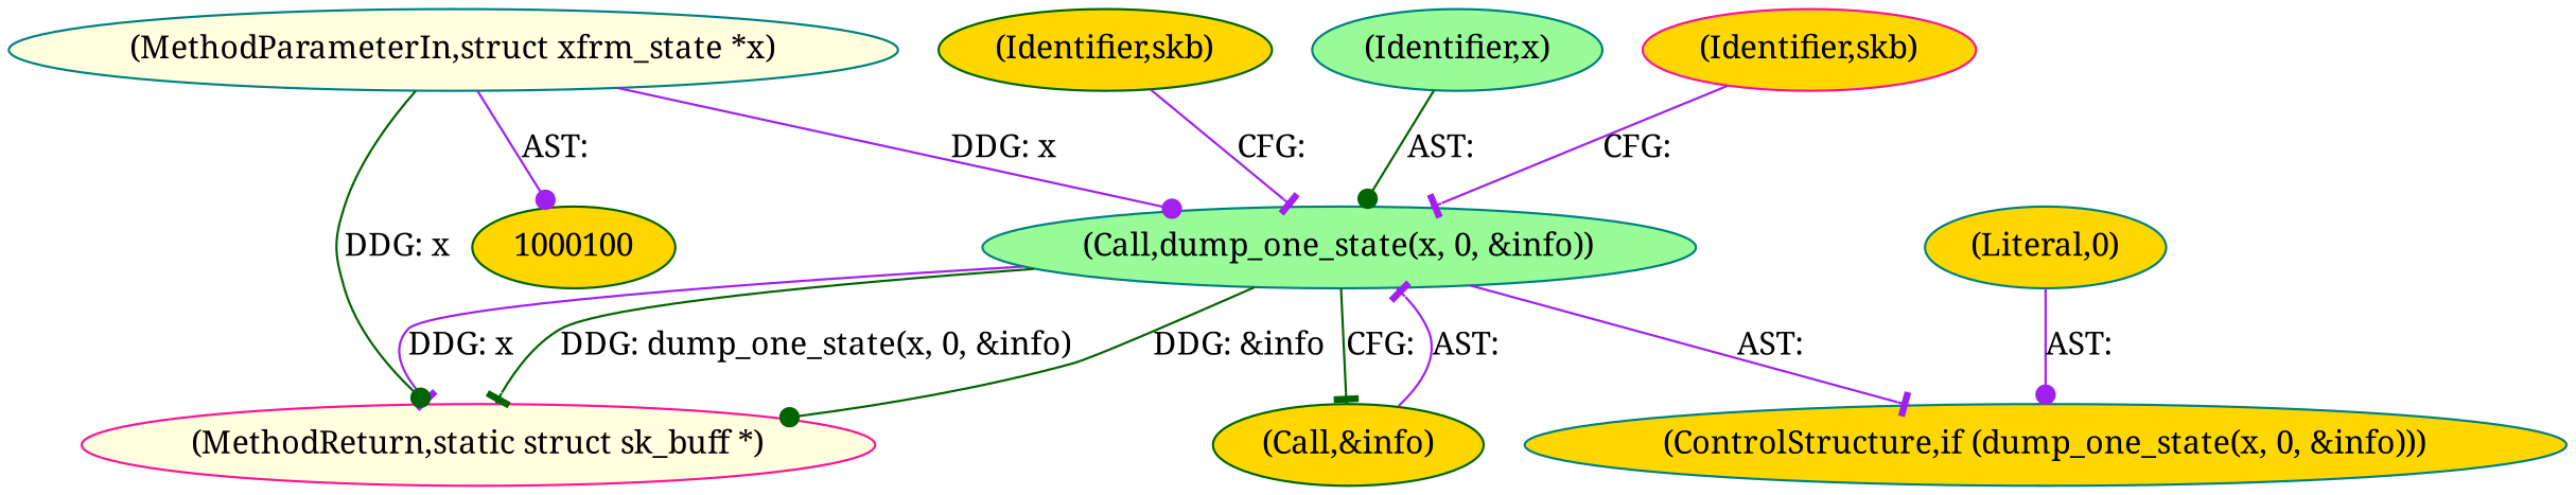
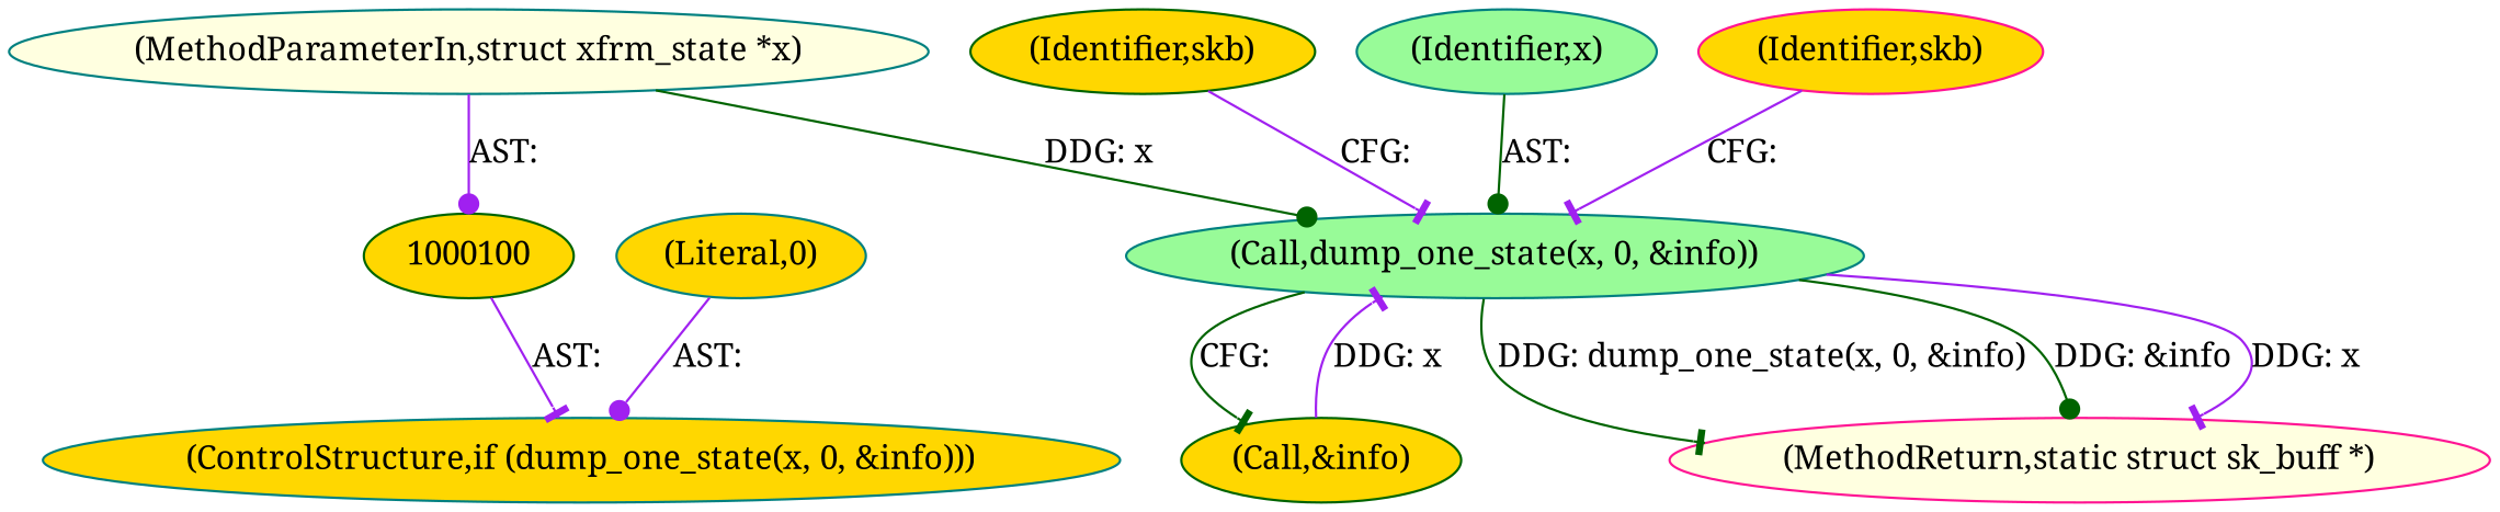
  digraph {
    fontname="Noto Serif"
    node [color=teal fillcolor=gold fontname="Noto Serif" style=filled]
    edge [arrowhead=tee color=purple fontname="Noto Serif"]
    n1 [fillcolor=palegreen label="(Call,dump_one_state(x, 0, &info))"]
    n2 [color=deeppink fillcolor=lightyellow label="(MethodReturn,static struct sk_buff *)"]
    n3 [label="(ControlStructure,if (dump_one_state(x, 0, &info)))"]
    n4 [color=darkgreen label="(Call,&info)"]
    n5 [fillcolor=lightyellow label="(MethodParameterIn,struct xfrm_state *x)"]
    1000100 [color=darkgreen]
    n7 [color=darkgreen label="(Identifier,skb)"]
    n8 [fillcolor=palegreen label="(Identifier,x)"]
    n9 [color=deeppink label="(Identifier,skb)"]
    n10 [label="(Literal,0)"]
    n1 -> n2 [color=darkgreen label="DDG: dump_one_state(x, 0, &info)"]
    n1 -> n2 [arrowhead=dot color=darkgreen label="DDG: &info"]
    n1 -> n2 [label="DDG: x"]
-   n1 -> n3 [label="AST: "]
+   1000100 -> n3 [label="AST: "]
    n1 -> n4 [color=darkgreen label="CFG: "]
-   n4 -> n1 [label="AST: "]
-   n5 -> n1 [arrowhead=dot label="DDG: x"]
-   n5 -> n2 [arrowhead=dot color=darkgreen label="DDG: x"]
+   n4 -> n1 [label="DDG: x"]
+   n5 -> n1 [arrowhead=dot color=darkgreen label="DDG: x"]
    n5 -> 1000100 [arrowhead=dot label="AST: "]
    n7 -> n1 [label="CFG: "]
    n8 -> n1 [arrowhead=dot color=darkgreen label="AST: "]
    n9 -> n1 [label="CFG: "]
    n10 -> n3 [arrowhead=dot label="AST: "]
  }
